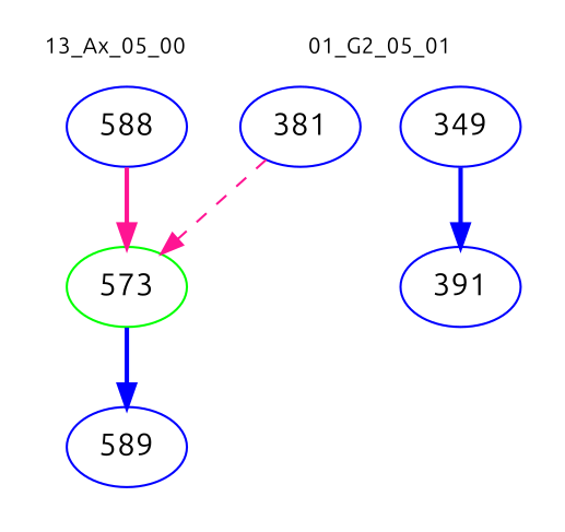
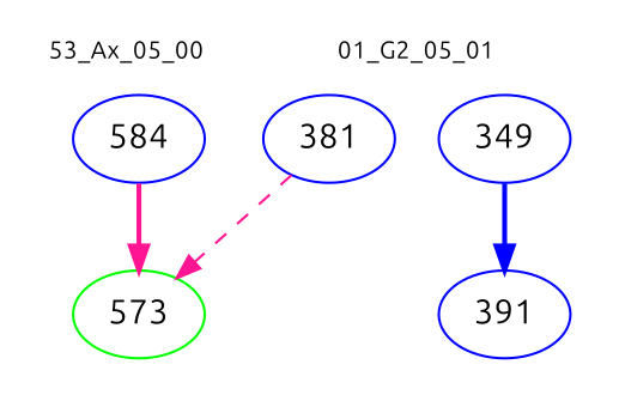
  digraph {
    fontname=Ubuntu
    node [color=blue fontname=Ubuntu]
    edge [color=deeppink fontname=Ubuntu style=bold]
-   n1 [label=588]
+   n1 [label=584]
    n2 [color=green label=573]
-   n3 [label=589]
    n4 [label=381]
    n5 [label=349]
    n6 [label=391]
    subgraph cluster_1 {
      color=white
      fontsize=10
-     label="13_Ax_05_00"
+     label="53_Ax_05_00"
      n1
      n2
-     n3
    }
    subgraph cluster_2 {
      color=white
      fontsize=10
      label="01_G2_05_01"
      n4
      n5
      n6
    }
    n1 -> n2
-   n2 -> n3 [color=blue]
    n4 -> n2 [style=dashed]
    n5 -> n6 [color=blue]
  }
